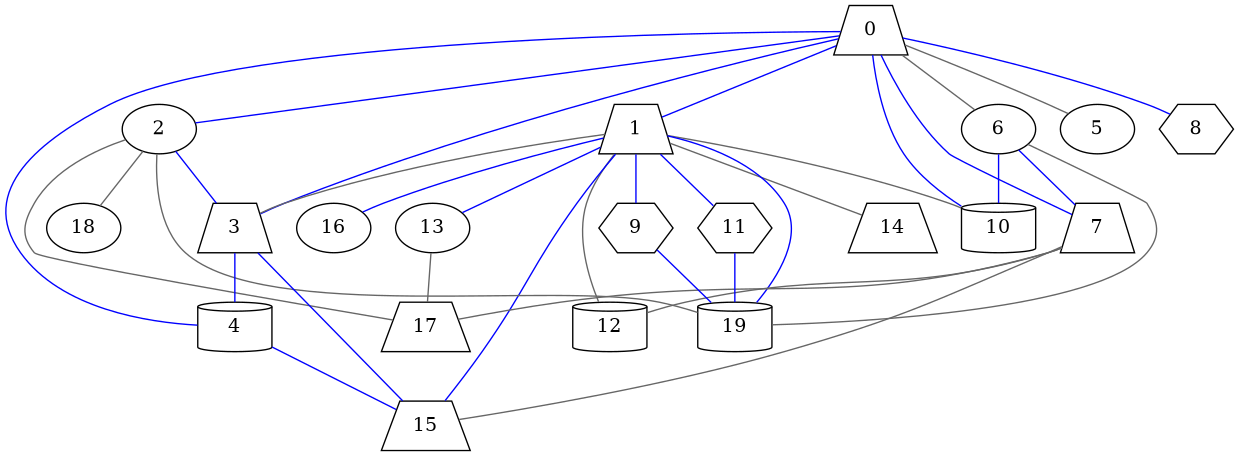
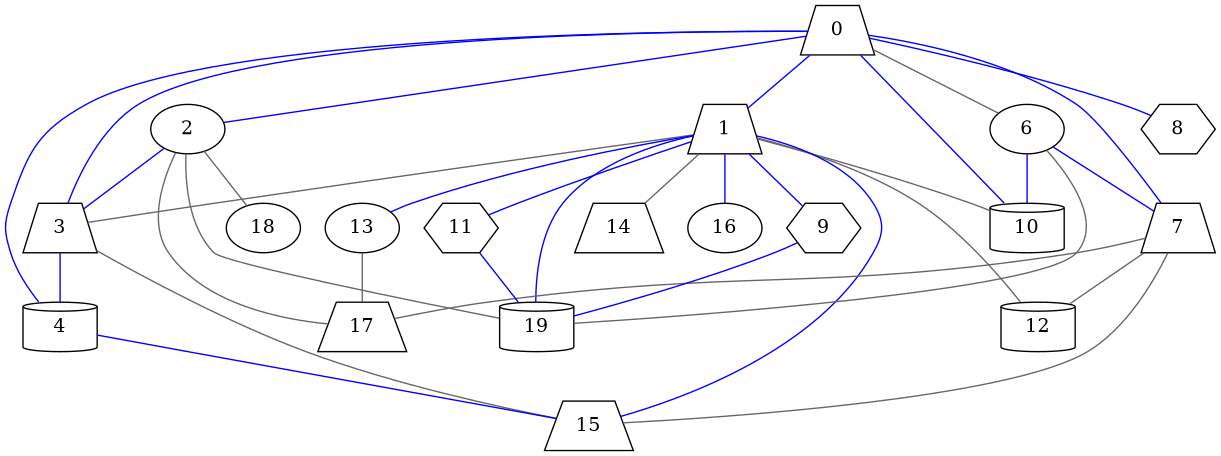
  graph {
    node [shape=trapezium]
    edge [color=blue]
    0
    1
    2 [shape=ellipse]
    3
    4 [shape=cylinder]
-   5 [shape=ellipse]
    6 [shape=ellipse]
    7
    8 [shape=hexagon]
    10 [shape=cylinder]
    9 [shape=hexagon]
    11 [shape=hexagon]
    12 [shape=cylinder]
    13 [shape=ellipse]
    14
    15
    16 [shape=ellipse]
    19 [shape=cylinder]
    17
    18 [shape=ellipse]
    0 -- 1
    0 -- 2
    0 -- 3
    0 -- 4
-   0 -- 5 [color=gray40]
    0 -- 6 [color=gray40]
    0 -- 7
    0 -- 8
    0 -- 10
    1 -- 3 [color=gray40]
    1 -- 10 [color=gray40]
    1 -- 9
    1 -- 11
    1 -- 12 [color=gray40]
    1 -- 13
    1 -- 14 [color=gray40]
    1 -- 15
    1 -- 16
    1 -- 19
    2 -- 3
    2 -- 19 [color=gray40]
    2 -- 17 [color=gray40]
    2 -- 18 [color=gray40]
    3 -- 4
-   3 -- 15
+   3 -- 15 [color=gray40]
    4 -- 15
    6 -- 7
    6 -- 10
    6 -- 19 [color=gray40]
    7 -- 12 [color=gray40]
    7 -- 15 [color=gray40]
    7 -- 17 [color=gray40]
    9 -- 19
    11 -- 19
    13 -- 17 [color=gray40]
  }
